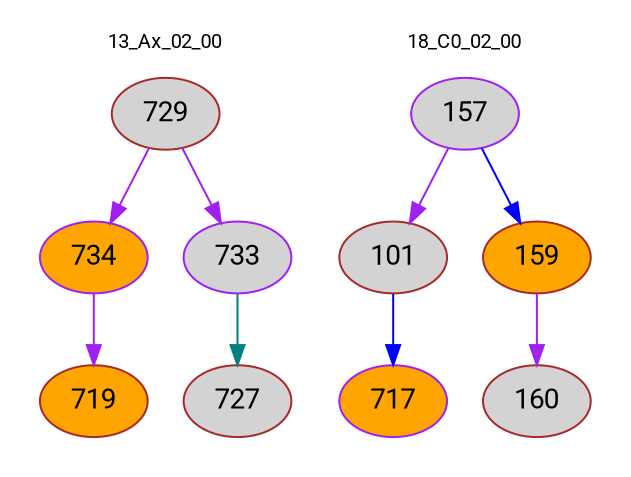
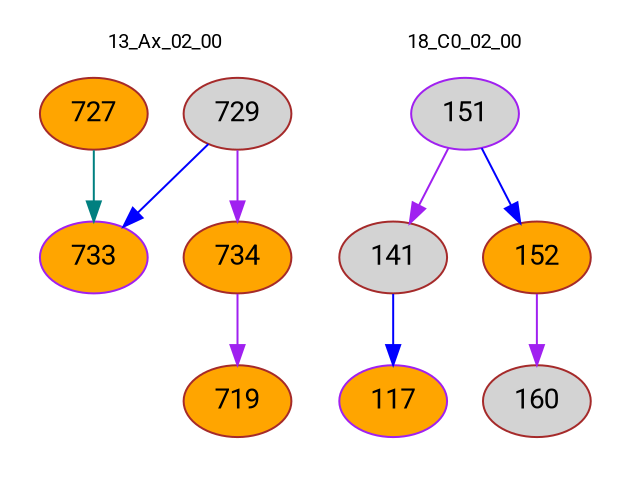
  digraph {
    fontname=Roboto
    node [color=brown fillcolor=lightgrey fontname=Roboto style=filled]
    edge [color=purple fontname=Roboto]
    n1 [label=729]
-   n2 [color=purple fillcolor=orange label=734]
-   n3 [color=purple label=733]
+   n2 [fillcolor=orange label=734]
+   n3 [color=purple fillcolor=orange label=733]
    n4 [fillcolor=orange label=719]
-   n5 [label=727]
-   n6 [color=purple label=157]
-   n7 [label=101]
-   n8 [fillcolor=orange label=159]
-   n9 [color=purple fillcolor=orange label=717]
+   n5 [fillcolor=orange label=727]
+   n6 [color=purple label=151]
+   n7 [label=141]
+   n8 [fillcolor=orange label=152]
+   n9 [color=purple fillcolor=orange label=117]
    n10 [label=160]
    subgraph cluster_1 {
      color=white
      fontsize=10
      label="13_Ax_02_00"
      n1
      n2
      n3
      n4
      n5
    }
    subgraph cluster_2 {
      color=white
      fontsize=10
      label="18_C0_02_00"
      n6
      n7
      n8
      n9
      n10
    }
    n1 -> n2
-   n1 -> n3
+   n1 -> n3 [color=blue]
    n2 -> n4
-   n3 -> n5 [color=teal]
+   n5 -> n3 [color=teal]
    n6 -> n7
    n6 -> n8 [color=blue]
    n7 -> n9 [color=blue]
    n8 -> n10
  }
